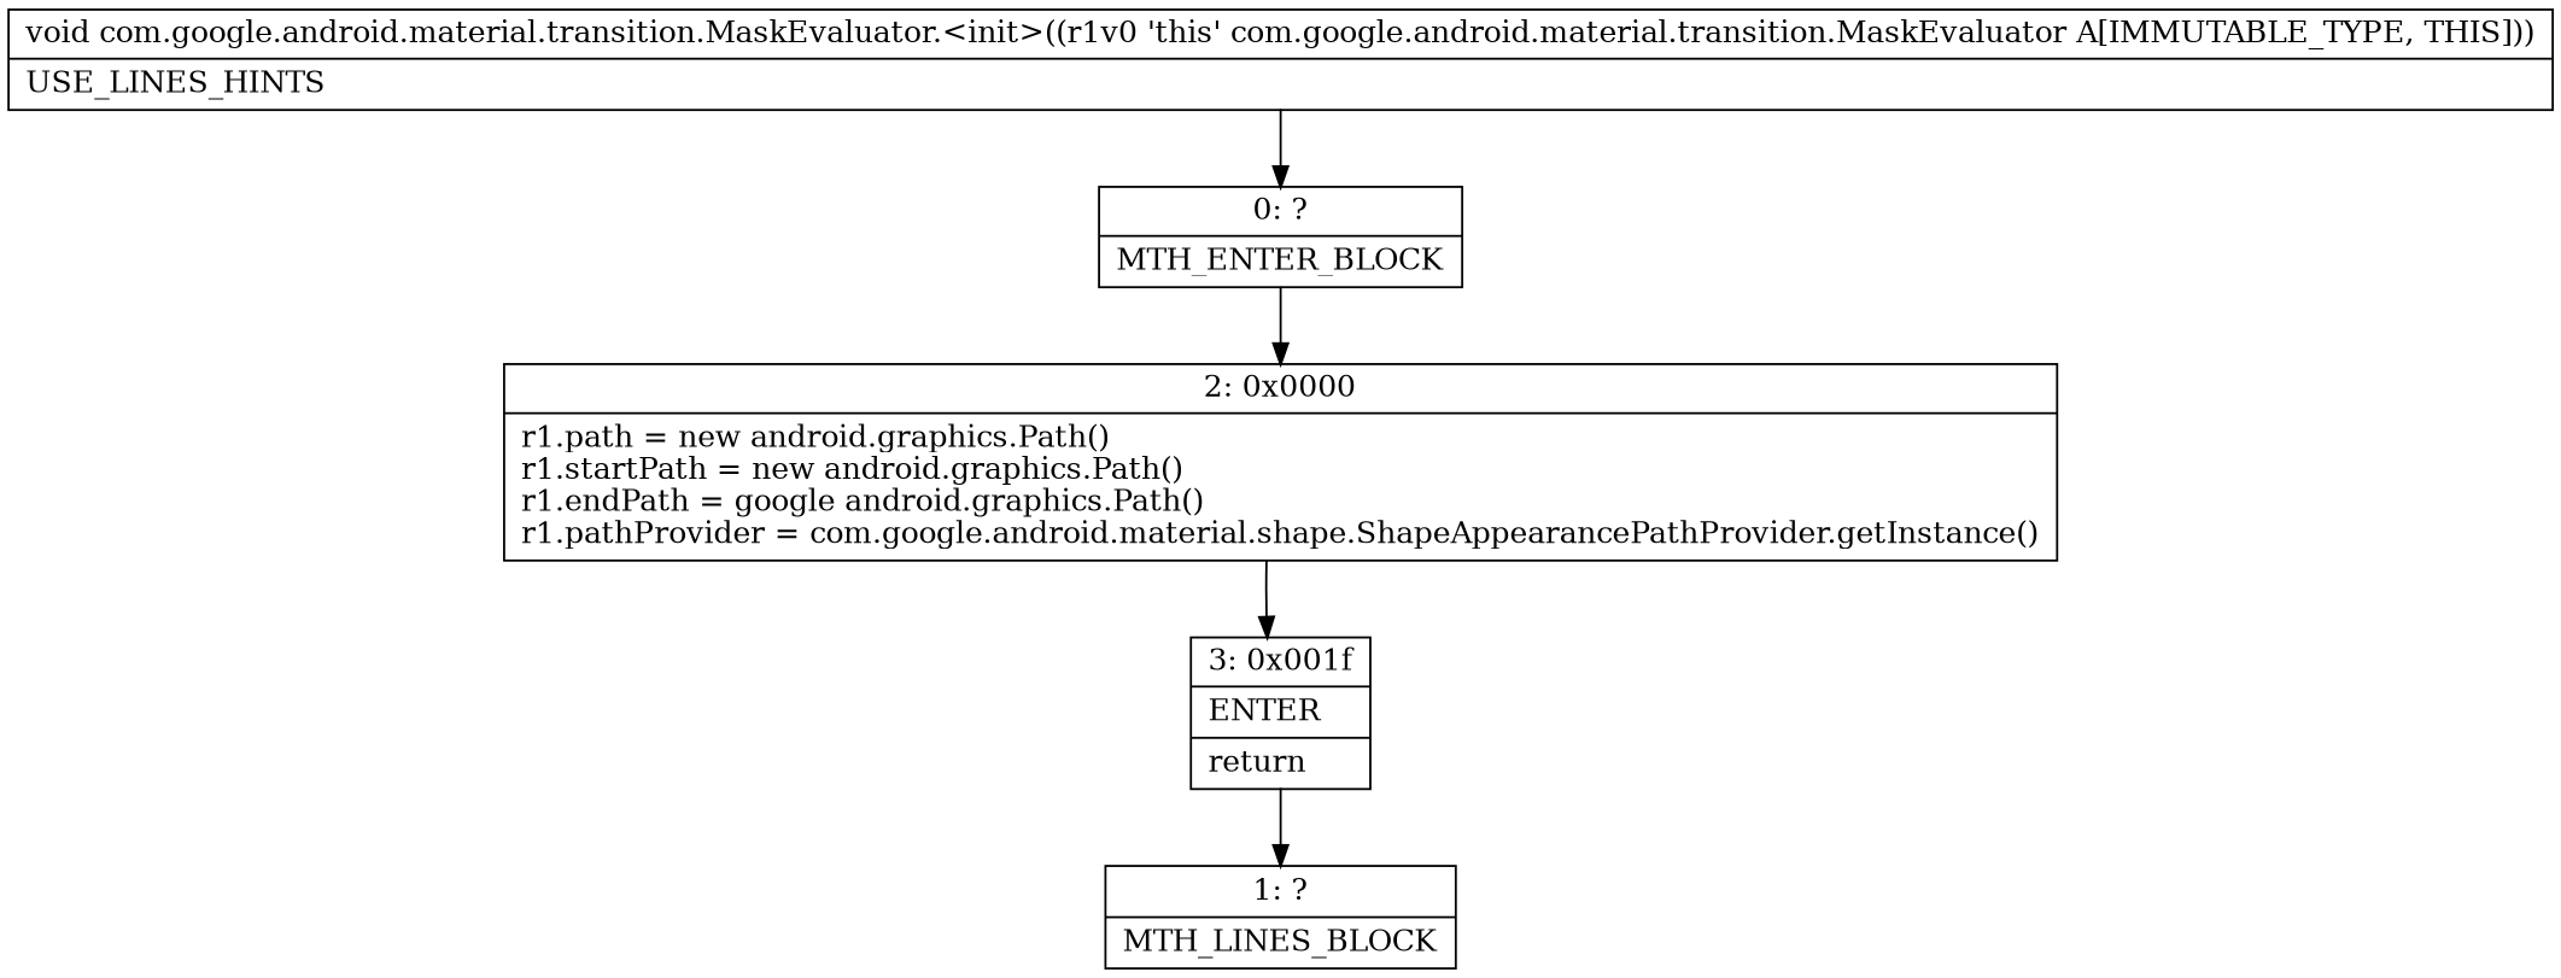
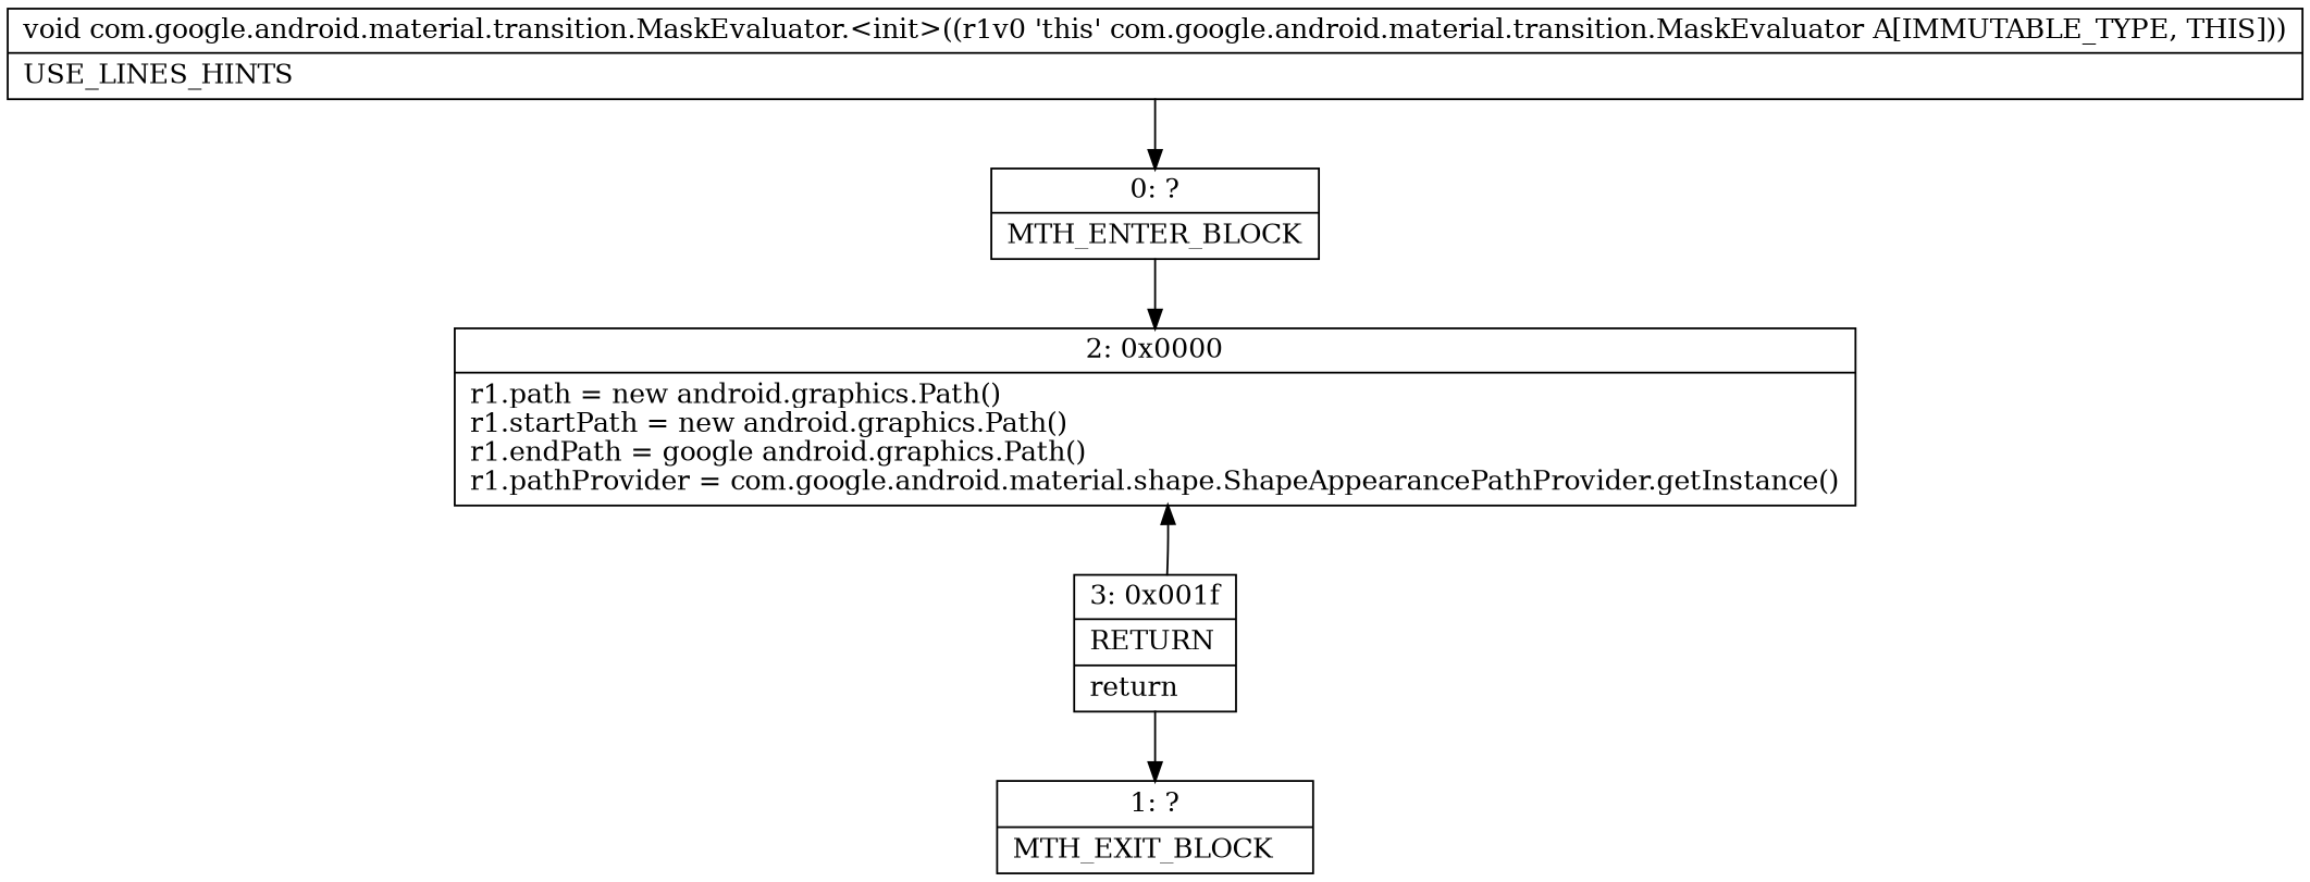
  digraph {
    node [shape=record]
    n1 [label="{0\:\ ?|MTH_ENTER_BLOCK\l}"]
    n2 [label="{2\:\ 0x0000|r1.path = new android.graphics.Path()\lr1.startPath = new android.graphics.Path()\lr1.endPath = google android.graphics.Path()\lr1.pathProvider = com.google.android.material.shape.ShapeAppearancePathProvider.getInstance()\l}"]
-   n3 [label="{3\:\ 0x001f|ENTER\l|return\l}"]
-   n4 [label="{1\:\ ?|MTH_LINES_BLOCK\l}"]
+   n3 [label="{3\:\ 0x001f|RETURN\l|return\l}"]
+   n4 [label="{1\:\ ?|MTH_EXIT_BLOCK\l}"]
    n5 [label="{void com.google.android.material.transition.MaskEvaluator.\<init\>((r1v0 'this' com.google.android.material.transition.MaskEvaluator A[IMMUTABLE_TYPE, THIS]))  | USE_LINES_HINTS\l}"]
    n1 -> n2
-   n2 -> n3
+   n3 -> n2
    n3 -> n4
    n5 -> n1
  }
